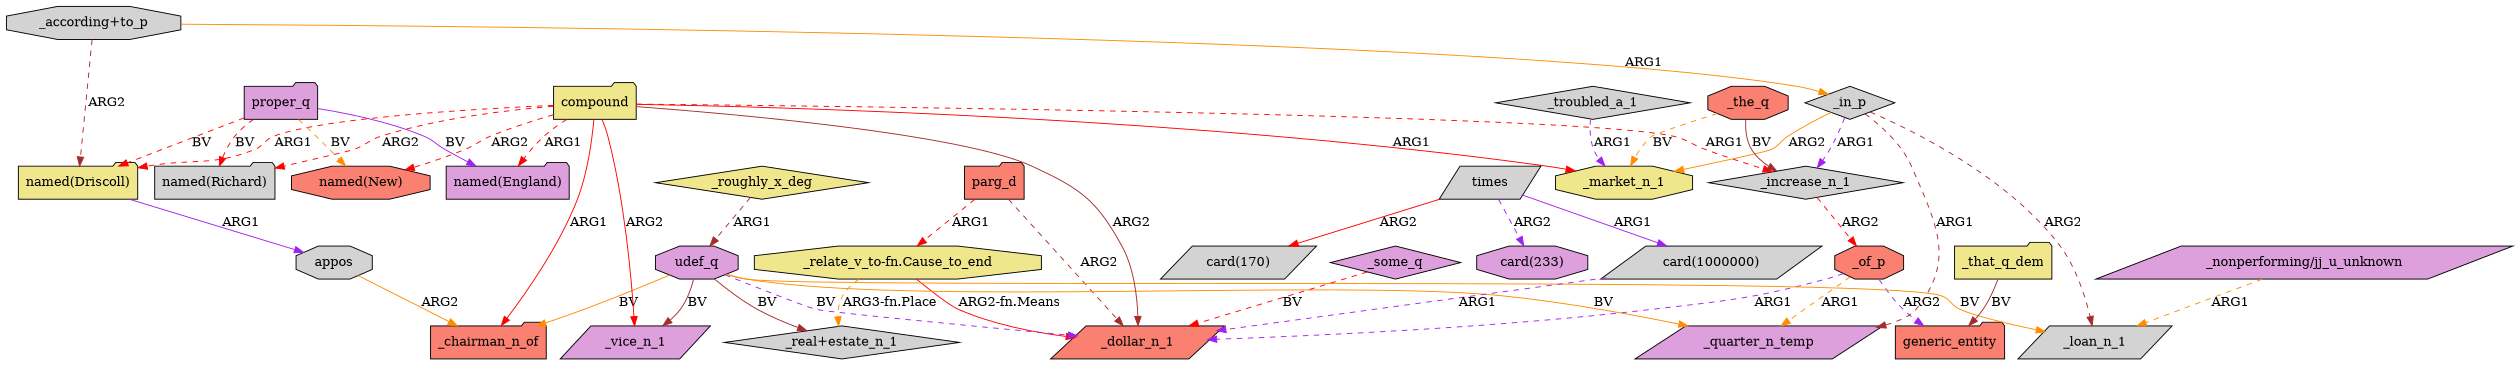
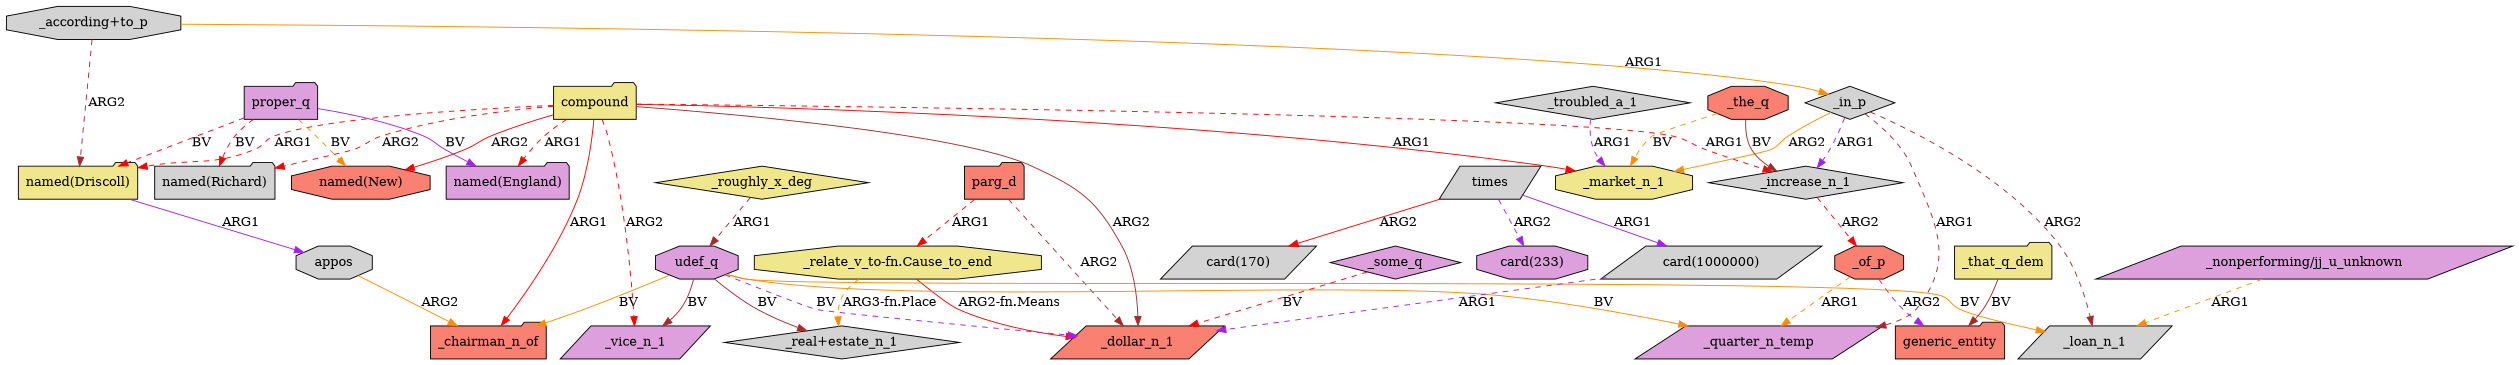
  digraph {
    node [fillcolor=lightgrey shape=octagon style=filled]
    edge [color=red style=dashed]
    _of_p [fillcolor=salmon]
    _dollar_n_1 [fillcolor=salmon shape=parallelogram]
    _quarter_n_temp [fillcolor=plum shape=parallelogram]
    generic_entity [fillcolor=salmon shape=folder]
    _increase_n_1 [shape=diamond]
    parg_d [fillcolor=salmon shape=folder]
    "_relate_v_to-fn.Cause_to_end" [fillcolor=khaki]
    "_real+estate_n_1" [shape=diamond]
    _roughly_x_deg [fillcolor=khaki shape=diamond]
    udef_q [fillcolor=plum]
    _chairman_n_of [fillcolor=salmon shape=folder]
    _loan_n_1 [shape=parallelogram]
    _vice_n_1 [fillcolor=plum shape=parallelogram]
    compound [fillcolor=khaki shape=folder]
    "named(New)" [fillcolor=salmon]
    "named(Driscoll)" [fillcolor=khaki shape=folder]
    _market_n_1 [fillcolor=khaki]
    "named(England)" [fillcolor=plum shape=folder]
    "named(Richard)" [shape=folder]
    appos
    times [shape=parallelogram]
    "card(233)" [fillcolor=plum]
    "card(1000000)" [shape=parallelogram]
    "card(170)" [shape=parallelogram]
    proper_q [fillcolor=plum shape=folder]
    _in_p [shape=diamond]
    _the_q [fillcolor=salmon]
    _troubled_a_1 [shape=diamond]
    "_according+to_p"
    _some_q [fillcolor=plum shape=diamond]
    "_nonperforming/jj_u_unknown" [fillcolor=plum shape=parallelogram]
    _that_q_dem [fillcolor=khaki shape=folder]
-   _of_p -> _dollar_n_1 [color=purple label=ARG1]
    _of_p -> _quarter_n_temp [color=darkorange label=ARG1]
    _of_p -> generic_entity [color=purple label=ARG2]
    _increase_n_1 -> _of_p [label=ARG2]
    parg_d -> _dollar_n_1 [color=brown label=ARG2]
    parg_d -> "_relate_v_to-fn.Cause_to_end" [label=ARG1]
    "_relate_v_to-fn.Cause_to_end" -> _dollar_n_1 [label="ARG2-fn.Means" style=solid]
    "_relate_v_to-fn.Cause_to_end" -> "_real+estate_n_1" [color=darkorange label="ARG3-fn.Place"]
    _roughly_x_deg -> udef_q [color=brown label=ARG1]
    udef_q -> _dollar_n_1 [color=purple label=BV]
    udef_q -> _quarter_n_temp [color=darkorange label=BV style=solid]
    udef_q -> "_real+estate_n_1" [color=brown label=BV style=solid]
    udef_q -> _chairman_n_of [color=darkorange label=BV style=solid]
    udef_q -> _loan_n_1 [color=darkorange label=BV style=solid]
    udef_q -> _vice_n_1 [color=brown label=BV style=solid]
    compound -> _dollar_n_1 [color=brown label=ARG2 style=solid]
    compound -> _increase_n_1 [label=ARG1]
    compound -> _chairman_n_of [label=ARG1 style=solid]
-   compound -> _vice_n_1 [label=ARG2 style=solid]
-   compound -> "named(New)" [label=ARG2]
+   compound -> _vice_n_1 [label=ARG2]
+   compound -> "named(New)" [label=ARG2 style=solid]
    compound -> "named(Driscoll)" [label=ARG1]
    compound -> _market_n_1 [label=ARG1 style=solid]
    compound -> "named(England)" [label=ARG1]
    compound -> "named(Richard)" [label=ARG2]
    "named(Driscoll)" -> appos [color=purple label=ARG1 style=solid]
    appos -> _chairman_n_of [color=darkorange label=ARG2 style=solid]
    times -> "card(233)" [color=purple label=ARG2]
    times -> "card(1000000)" [color=purple label=ARG1 style=solid]
    times -> "card(170)" [label=ARG2 style=solid]
    "card(1000000)" -> _dollar_n_1 [color=purple label=ARG1]
    proper_q -> "named(New)" [color=darkorange label=BV]
    proper_q -> "named(Driscoll)" [label=BV]
    proper_q -> "named(England)" [color=purple label=BV style=solid]
    proper_q -> "named(Richard)" [label=BV]
    _in_p -> _quarter_n_temp [color=brown label=ARG1]
    _in_p -> _increase_n_1 [color=purple label=ARG1]
    _in_p -> _loan_n_1 [color=brown label=ARG2]
    _in_p -> _market_n_1 [color=darkorange label=ARG2 style=solid]
    _the_q -> _increase_n_1 [color=brown label=BV style=solid]
    _the_q -> _market_n_1 [color=darkorange label=BV]
    _troubled_a_1 -> _market_n_1 [color=purple label=ARG1]
    "_according+to_p" -> "named(Driscoll)" [color=brown label=ARG2]
    "_according+to_p" -> _in_p [color=darkorange label=ARG1 style=solid]
    _some_q -> _dollar_n_1 [label=BV]
    "_nonperforming/jj_u_unknown" -> _loan_n_1 [color=darkorange label=ARG1]
    _that_q_dem -> generic_entity [color=brown label=BV style=solid]
  }
